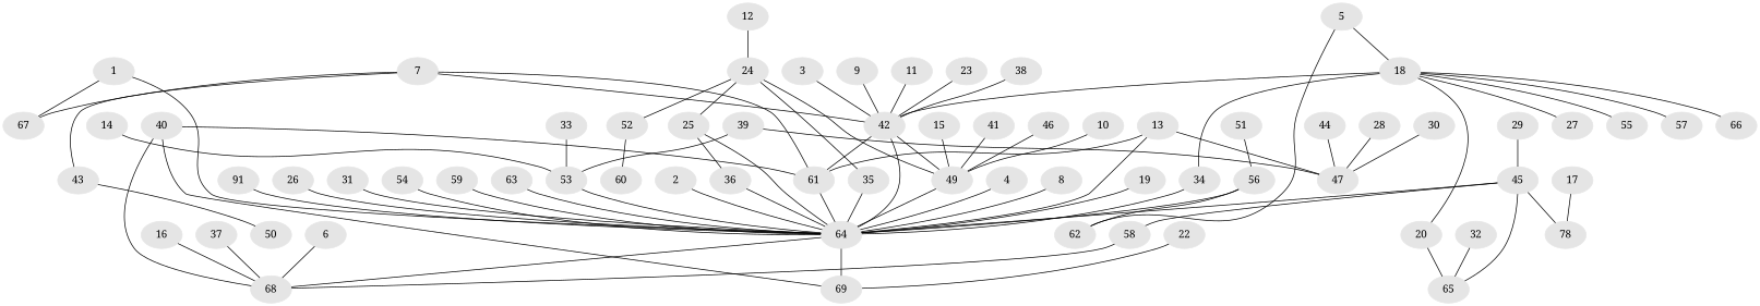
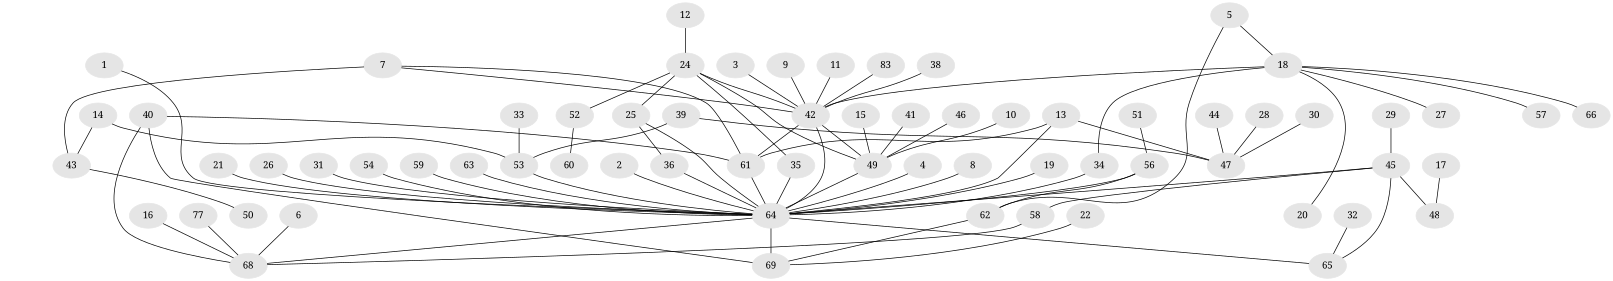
  graph {
    fontname="Noto Serif"
    node [color=gray90 fontname="Noto Serif" style=filled]
    edge [fontname="Noto Serif" weight=1.0]
    1
    64
-   67
    68
    69
    65
    2
    3
    42
    61
    49
    4
    5
    18
    62
    20
    27
    34
-   55
    57
    66
    6
    7
    43
    50
    8
    9
    10
    11
    12
    24
    25
    35
    52
    13
    47
    14
    53
    15
    16
    17
-   48 [label=78]
+   48
    19
-   21 [label=91]
+   21
    22
-   23
+   23 [label=83]
    36
    60
    26
    28
    29
    45
    58
    30
    31
    32
    33
-   37
+   37 [label=77]
    38
    39
    40
    41
    44
    46
    51
    56
    54
    59
    63
    1 -- 64
-   1 -- 67
    64 -- 68
    64 -- 69 [weight=2.0]
-   20 -- 65
+   64 -- 65
    2 -- 64
    3 -- 42
    42 -- 64
    42 -- 61
    42 -- 49
    61 -- 64
    49 -- 64
    4 -- 64
    5 -- 18
    5 -- 62
    18 -- 42 [weight=3.0]
    18 -- 20
    18 -- 27
    18 -- 34
-   18 -- 55
    18 -- 57
    18 -- 66
+   62 -- 69
    34 -- 64
    6 -- 68
-   7 -- 67
    7 -- 42
    7 -- 61
    7 -- 43
    43 -- 50
    8 -- 64
    9 -- 42
    10 -- 49
    11 -- 42
    12 -- 24
+   24 -- 42
    24 -- 49
    24 -- 25
    24 -- 35
    24 -- 52
    25 -- 64
    25 -- 36
    35 -- 64
    52 -- 60
    13 -- 64
    13 -- 61
    13 -- 47
+   14 -- 43
    14 -- 53
    53 -- 64
    15 -- 49
    16 -- 68
    17 -- 48
    19 -- 64
    21 -- 64
    22 -- 69
    23 -- 42
    36 -- 64
    26 -- 64
    28 -- 47
    29 -- 45
    45 -- 64 [weight=2.0]
    45 -- 65
    45 -- 48
    45 -- 58
    58 -- 68
    30 -- 47
    31 -- 64
    32 -- 65
    33 -- 53
    37 -- 68
    38 -- 42
    39 -- 47
    39 -- 53
    40 -- 68
    40 -- 69
    40 -- 61
    41 -- 49
    44 -- 47
    46 -- 49
    51 -- 56
    56 -- 64
    56 -- 62
    54 -- 64
    59 -- 64
    63 -- 64
  }
